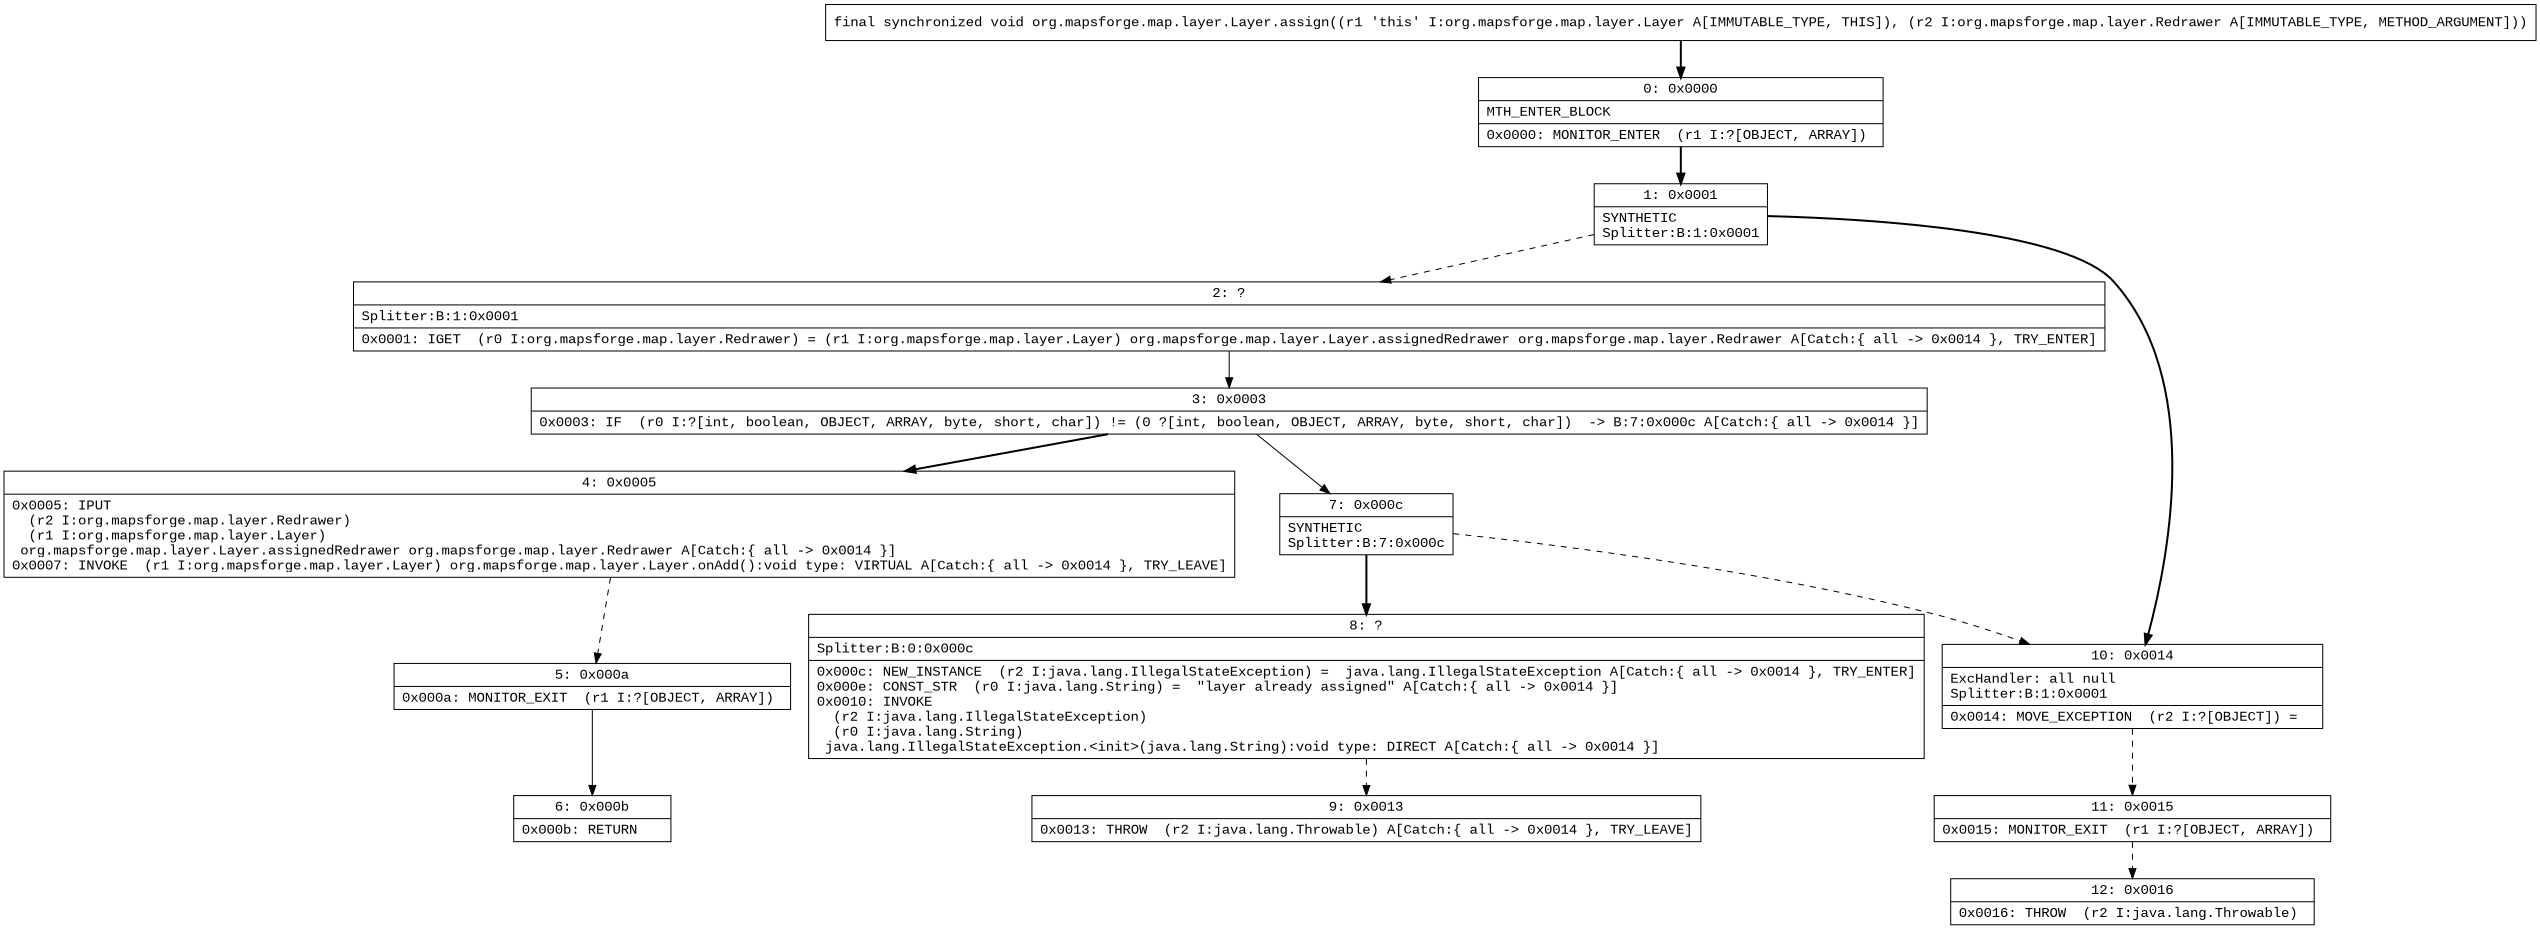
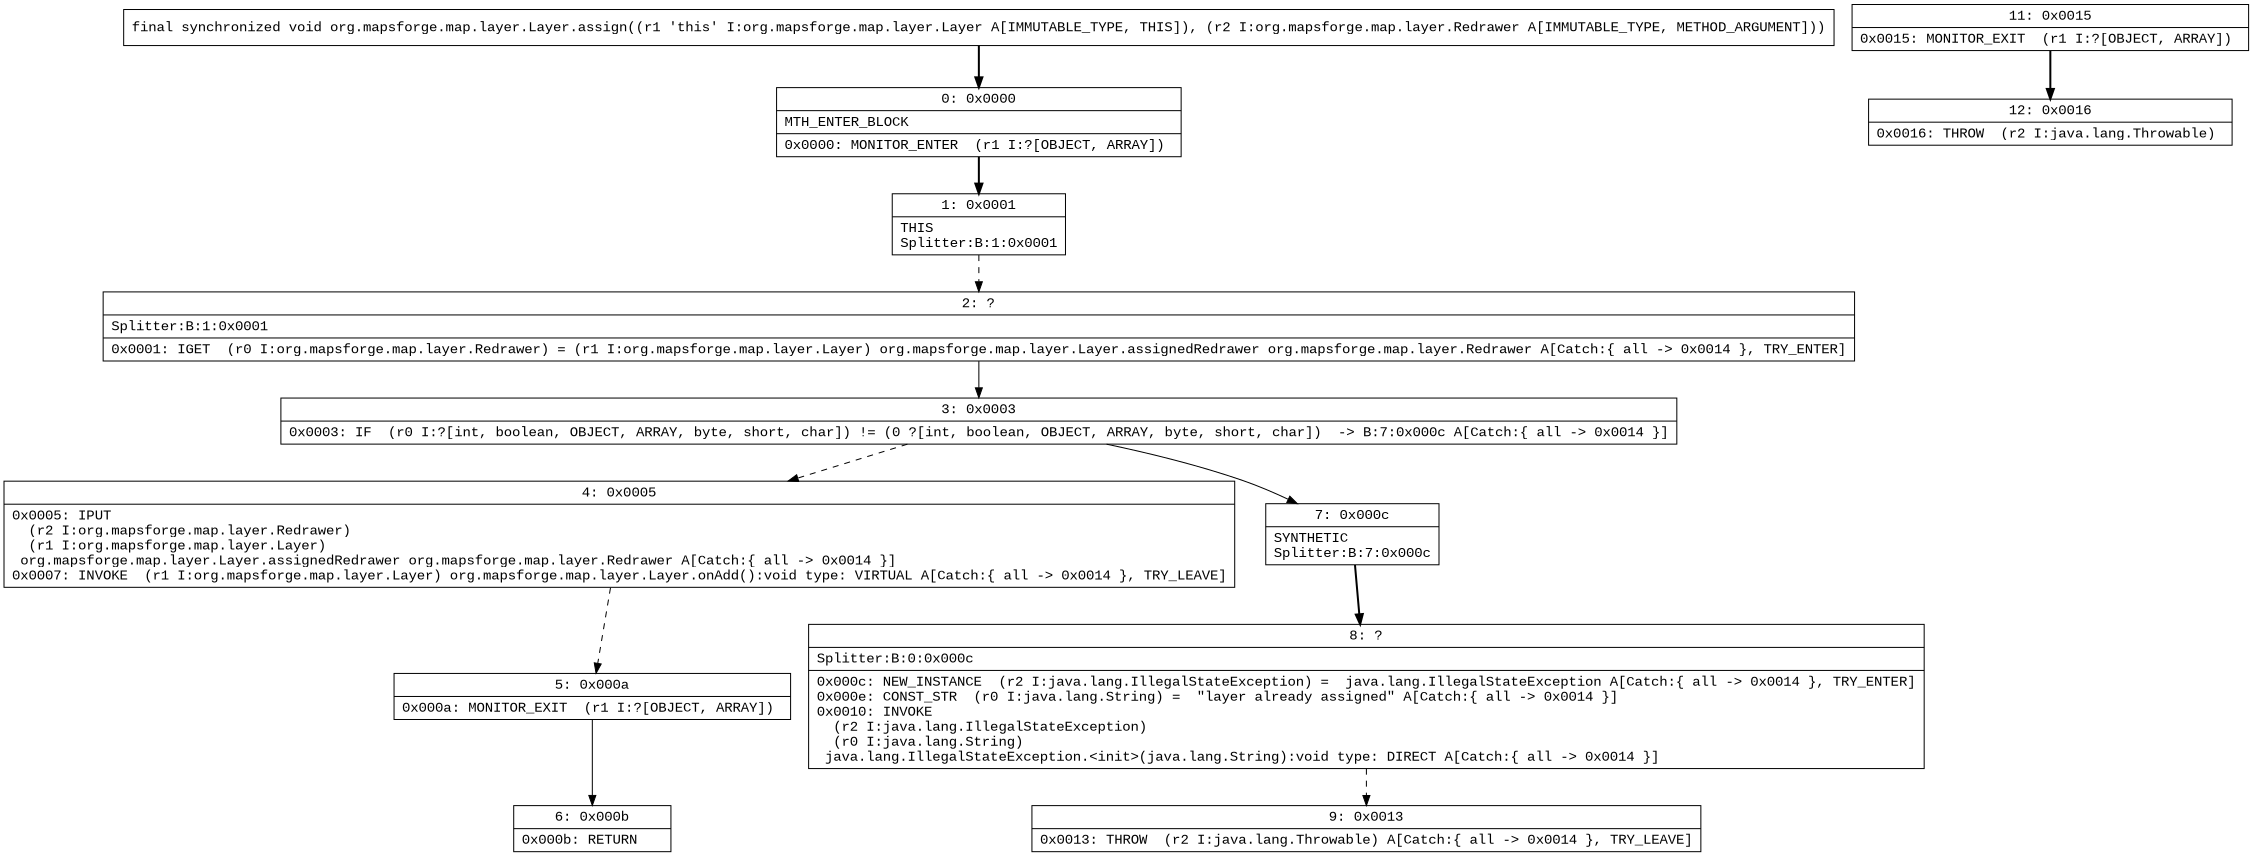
  digraph {
    fontname="Liberation Mono"
    node [fontname="Liberation Mono" shape=record]
    edge [fontname="Liberation Mono" style=bold]
    n1 [label="{0\:\ 0x0000|MTH_ENTER_BLOCK\l|0x0000: MONITOR_ENTER  (r1 I:?[OBJECT, ARRAY]) \l}"]
-   n2 [label="{1\:\ 0x0001|SYNTHETIC\lSplitter:B:1:0x0001\l}"]
+   n2 [label="{1\:\ 0x0001|THIS\lSplitter:B:1:0x0001\l}"]
    n3 [label="{2\:\ ?|Splitter:B:1:0x0001\l|0x0001: IGET  (r0 I:org.mapsforge.map.layer.Redrawer) = (r1 I:org.mapsforge.map.layer.Layer) org.mapsforge.map.layer.Layer.assignedRedrawer org.mapsforge.map.layer.Redrawer A[Catch:\{ all \-\> 0x0014 \}, TRY_ENTER]\l}"]
-   n4 [label="{10\:\ 0x0014|ExcHandler: all null\lSplitter:B:1:0x0001\l|0x0014: MOVE_EXCEPTION  (r2 I:?[OBJECT]) =  \l}"]
    n5 [label="{3\:\ 0x0003|0x0003: IF  (r0 I:?[int, boolean, OBJECT, ARRAY, byte, short, char]) != (0 ?[int, boolean, OBJECT, ARRAY, byte, short, char])  \-\> B:7:0x000c A[Catch:\{ all \-\> 0x0014 \}]\l}"]
    n6 [label="{11\:\ 0x0015|0x0015: MONITOR_EXIT  (r1 I:?[OBJECT, ARRAY]) \l}"]
    n7 [label="{4\:\ 0x0005|0x0005: IPUT  \l  (r2 I:org.mapsforge.map.layer.Redrawer)\l  (r1 I:org.mapsforge.map.layer.Layer)\l org.mapsforge.map.layer.Layer.assignedRedrawer org.mapsforge.map.layer.Redrawer A[Catch:\{ all \-\> 0x0014 \}]\l0x0007: INVOKE  (r1 I:org.mapsforge.map.layer.Layer) org.mapsforge.map.layer.Layer.onAdd():void type: VIRTUAL A[Catch:\{ all \-\> 0x0014 \}, TRY_LEAVE]\l}"]
    n8 [label="{7\:\ 0x000c|SYNTHETIC\lSplitter:B:7:0x000c\l}"]
    n9 [label="{5\:\ 0x000a|0x000a: MONITOR_EXIT  (r1 I:?[OBJECT, ARRAY]) \l}"]
    n10 [label="{8\:\ ?|Splitter:B:0:0x000c\l|0x000c: NEW_INSTANCE  (r2 I:java.lang.IllegalStateException) =  java.lang.IllegalStateException A[Catch:\{ all \-\> 0x0014 \}, TRY_ENTER]\l0x000e: CONST_STR  (r0 I:java.lang.String) =  \"layer already assigned\" A[Catch:\{ all \-\> 0x0014 \}]\l0x0010: INVOKE  \l  (r2 I:java.lang.IllegalStateException)\l  (r0 I:java.lang.String)\l java.lang.IllegalStateException.\<init\>(java.lang.String):void type: DIRECT A[Catch:\{ all \-\> 0x0014 \}]\l}"]
    n11 [label="{6\:\ 0x000b|0x000b: RETURN   \l}"]
    n12 [label="{9\:\ 0x0013|0x0013: THROW  (r2 I:java.lang.Throwable) A[Catch:\{ all \-\> 0x0014 \}, TRY_LEAVE]\l}"]
    n13 [label="{12\:\ 0x0016|0x0016: THROW  (r2 I:java.lang.Throwable) \l}"]
    n14 [label="{final synchronized void org.mapsforge.map.layer.Layer.assign((r1 'this' I:org.mapsforge.map.layer.Layer A[IMMUTABLE_TYPE, THIS]), (r2 I:org.mapsforge.map.layer.Redrawer A[IMMUTABLE_TYPE, METHOD_ARGUMENT])) }"]
    n1 -> n2
    n2 -> n3 [style=dashed]
-   n2 -> n4
    n3 -> n5 [style=solid]
-   n4 -> n6 [style=dashed]
-   n5 -> n7
+   n5 -> n7 [style=dashed]
    n5 -> n8 [style=solid]
-   n6 -> n13 [style=dashed]
+   n6 -> n13
    n7 -> n9 [style=dashed]
-   n8 -> n4 [style=dashed]
    n8 -> n10
    n9 -> n11 [style=solid]
    n10 -> n12 [style=dashed]
    n14 -> n1
  }
